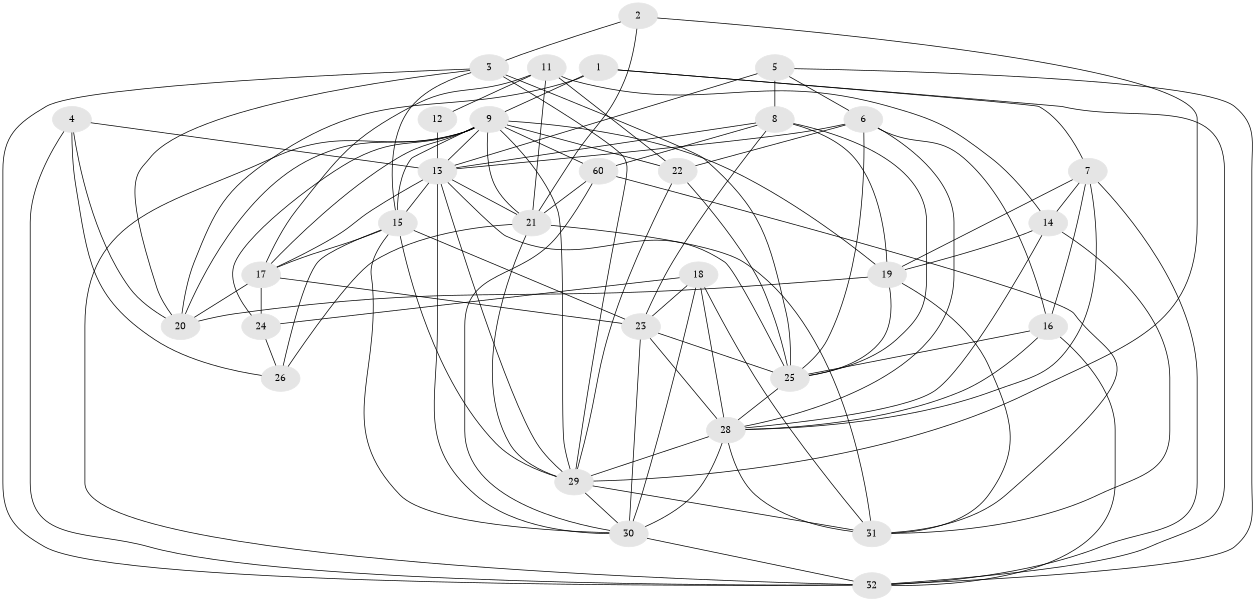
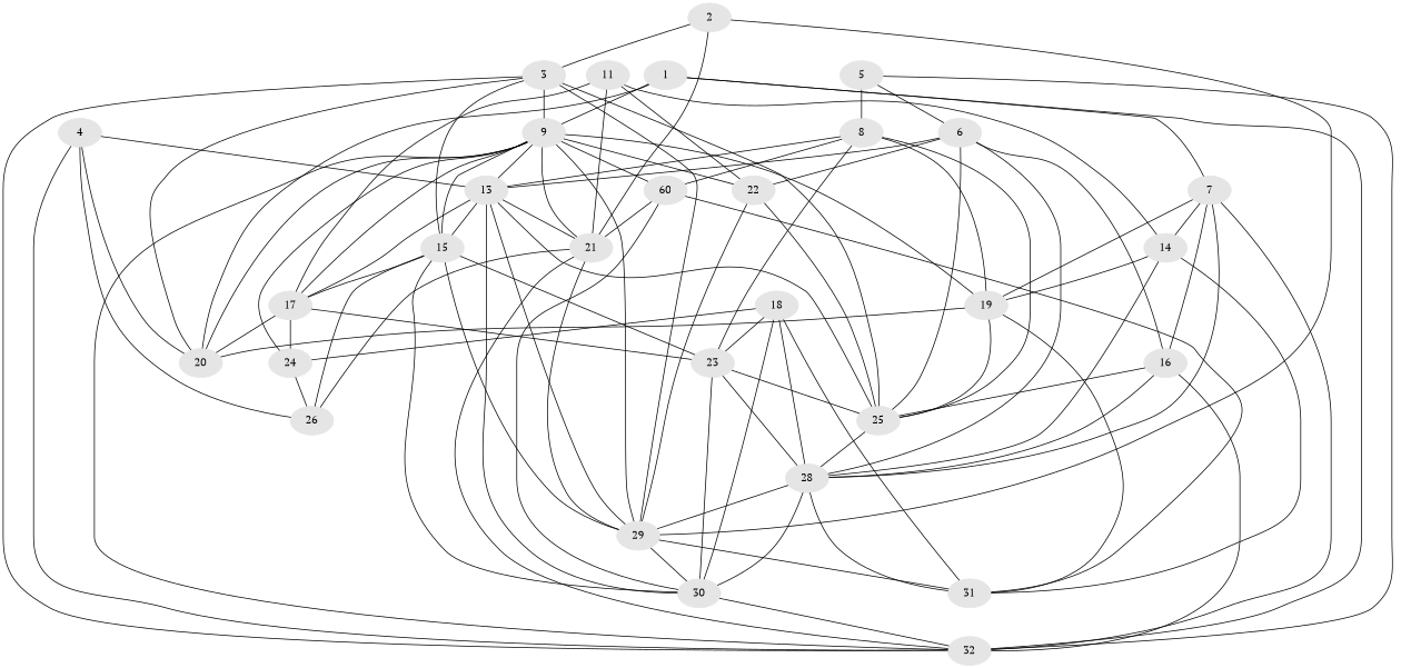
  graph {
    fontname="PT Serif"
    node [color=gray90 fontname="PT Serif" style=filled]
    edge [fontname="PT Serif" weight=1.0]
    1
    7
    9
    20
    32
    16
    28
    14
    19
    21
    29
    15
    13
    22
    n15 [label=60]
    17
    24
    2
    3
    25
    26
    30
    31
    23
    4
    5
    6
    8
    11
-   12
    18
    1 -- 7
    1 -- 9
    1 -- 20
    1 -- 32 [weight=2.0]
    7 -- 32
    7 -- 16 [weight=2.0]
    7 -- 28
    7 -- 14
    7 -- 19
    9 -- 20
    9 -- 32
    9 -- 19
    9 -- 21
    9 -- 29
    9 -- 15
    9 -- 13
    9 -- 22
    9 -- n15 [weight=2.0]
    9 -- 17
    9 -- 24
    16 -- 32
    16 -- 28 [weight=2.0]
    16 -- 25
    28 -- 29
    28 -- 30 [weight=2.0]
    28 -- 31 [weight=2.0]
    14 -- 28 [weight=2.0]
    14 -- 19
    14 -- 31
    19 -- 20
    19 -- 25
    19 -- 31
-   21 -- 31
+   21 -- 32
    21 -- 29
    21 -- 26
    29 -- 30
    29 -- 31
    15 -- 29
    15 -- 17
    15 -- 26
    15 -- 30
    15 -- 23 [weight=2.0]
    13 -- 21
    13 -- 29
    13 -- 15
    13 -- 17
    13 -- 25 [weight=3.0]
    13 -- 30 [weight=2.0]
    22 -- 29
    22 -- 25
    n15 -- 21
    n15 -- 30
    n15 -- 31
    17 -- 20
    17 -- 24
    17 -- 23 [weight=2.0]
    24 -- 26
    2 -- 21
    2 -- 29
    2 -- 3
+   3 -- 9 [weight=2.0]
    3 -- 20
    3 -- 32
    3 -- 29 [weight=2.0]
    3 -- 15
    3 -- 25
    25 -- 28
    30 -- 32
    23 -- 28 [weight=2.0]
    23 -- 25
    23 -- 30
    4 -- 20
    4 -- 32
    4 -- 13
    4 -- 26
    5 -- 32
-   5 -- 13 [weight=2.0]
    5 -- 6
    5 -- 8
    6 -- 16
    6 -- 28
    6 -- 13
    6 -- 22
    6 -- 25
    8 -- 19
    8 -- 13
    8 -- n15 [weight=2.0]
    8 -- 25
    8 -- 23
    11 -- 14
    11 -- 21
    11 -- 22
    11 -- 17
-   11 -- 12
-   12 -- 13 [weight=2.0]
    18 -- 28 [weight=2.0]
    18 -- 24
    18 -- 30 [weight=2.0]
    18 -- 31
    18 -- 23
  }
